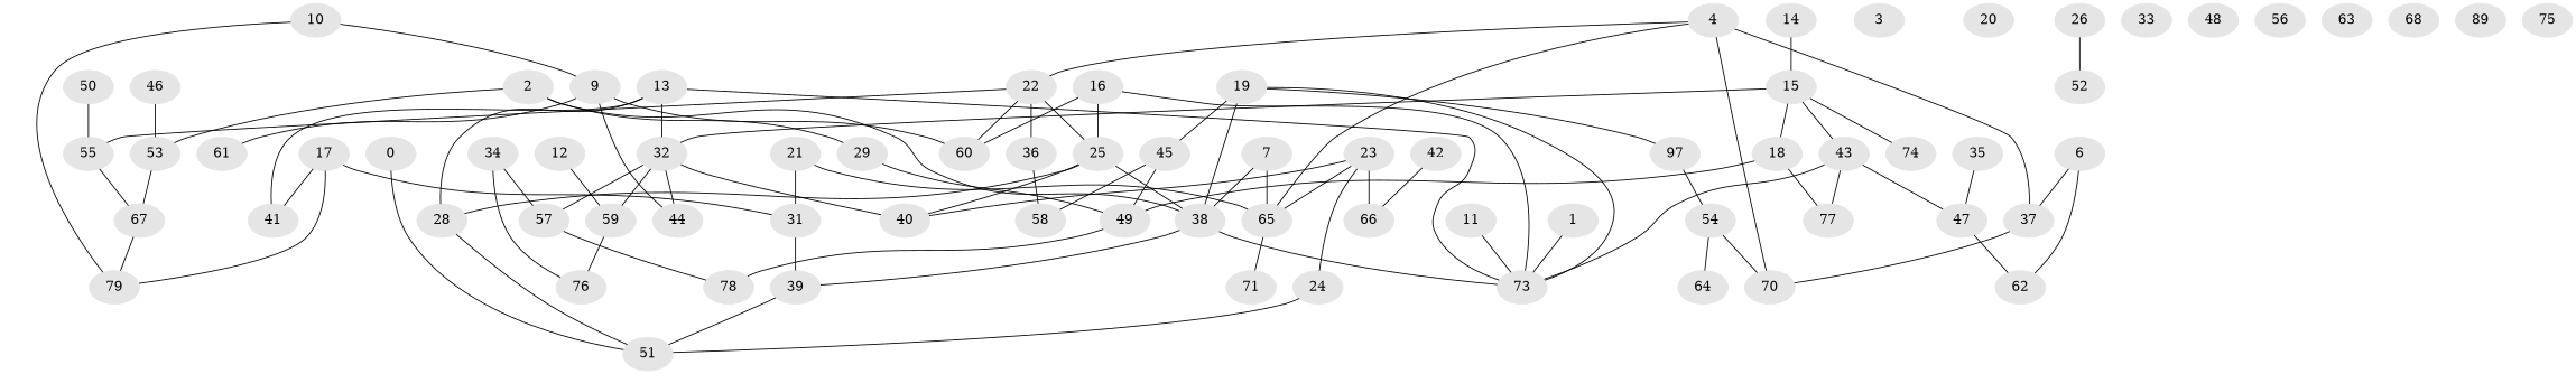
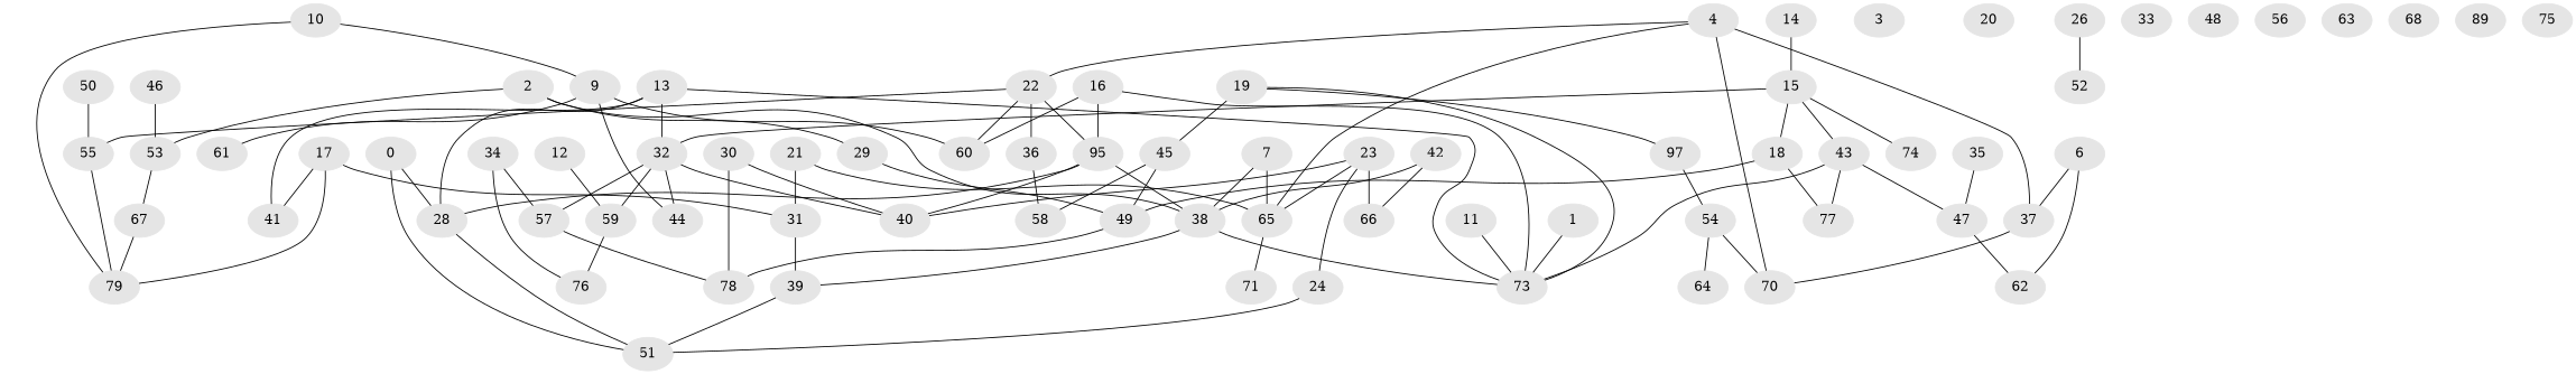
  graph {
    node [color=gray90 style=filled]
    1
    73
    2
    29
    38
    53
    49
    39
    67
    3
    4
    22
    37
    65
    70
    60
-   25
+   25 [label=95]
    36
    55
    71
    7
    6
    62
    n24 [label=0]
    28
    51
    9
    44
    61
    10
    79
    11
    12
    59
    76
    13
    32
    41
    40
    57
    14
    15
    43
    74
    18
    77
    47
    46
    16
    17
    31
    78
    19
    n54 [label=97]
    45
    54
    58
    20
    21
    23
    24
    66
    26
    52
    64
+   30
    33
    34
    35
    42
    48
    50
    56
    63
    68
    n76 [label=89]
    75
    1 -- 73
    2 -- 29
    2 -- 38
    2 -- 53
    29 -- 49
    38 -- 73
    38 -- 39
    53 -- 67
    49 -- 78
    39 -- 51
    67 -- 79
    4 -- 22
    4 -- 37
    4 -- 65
    4 -- 70
    22 -- 60
    22 -- 25
    22 -- 36
    22 -- 55
    37 -- 70
    65 -- 71
    25 -- 38
    25 -- 28
    25 -- 40
    36 -- 58
-   55 -- 67
+   55 -- 79
    7 -- 38
    7 -- 65
    6 -- 37
    6 -- 62
+   n24 -- 28
    n24 -- 51
    28 -- 51
    9 -- 60
    9 -- 44
    9 -- 61
    10 -- 9
    10 -- 79
    11 -- 73
    12 -- 59
    59 -- 76
    13 -- 73
    13 -- 28
    13 -- 32
    13 -- 41
    32 -- 44
    32 -- 59
    32 -- 40
    32 -- 57
    57 -- 78
    14 -- 15
    15 -- 32
    15 -- 43
    15 -- 74
    15 -- 18
    43 -- 73
    43 -- 77
    43 -- 47
    18 -- 49
    18 -- 77
    47 -- 62
    46 -- 53
    16 -- 73
    16 -- 60
    16 -- 25
    17 -- 79
    17 -- 41
    17 -- 31
    31 -- 39
    19 -- 73
-   19 -- 38
+   42 -- 38
    19 -- n54
    19 -- 45
    n54 -- 54
    45 -- 49
    45 -- 58
    54 -- 70
    54 -- 64
    21 -- 65
    21 -- 31
    23 -- 65
    23 -- 40
    23 -- 24
    23 -- 66
    24 -- 51
    26 -- 52
+   30 -- 40
+   30 -- 78
    34 -- 76
    34 -- 57
    35 -- 47
    42 -- 66
    50 -- 55
  }
